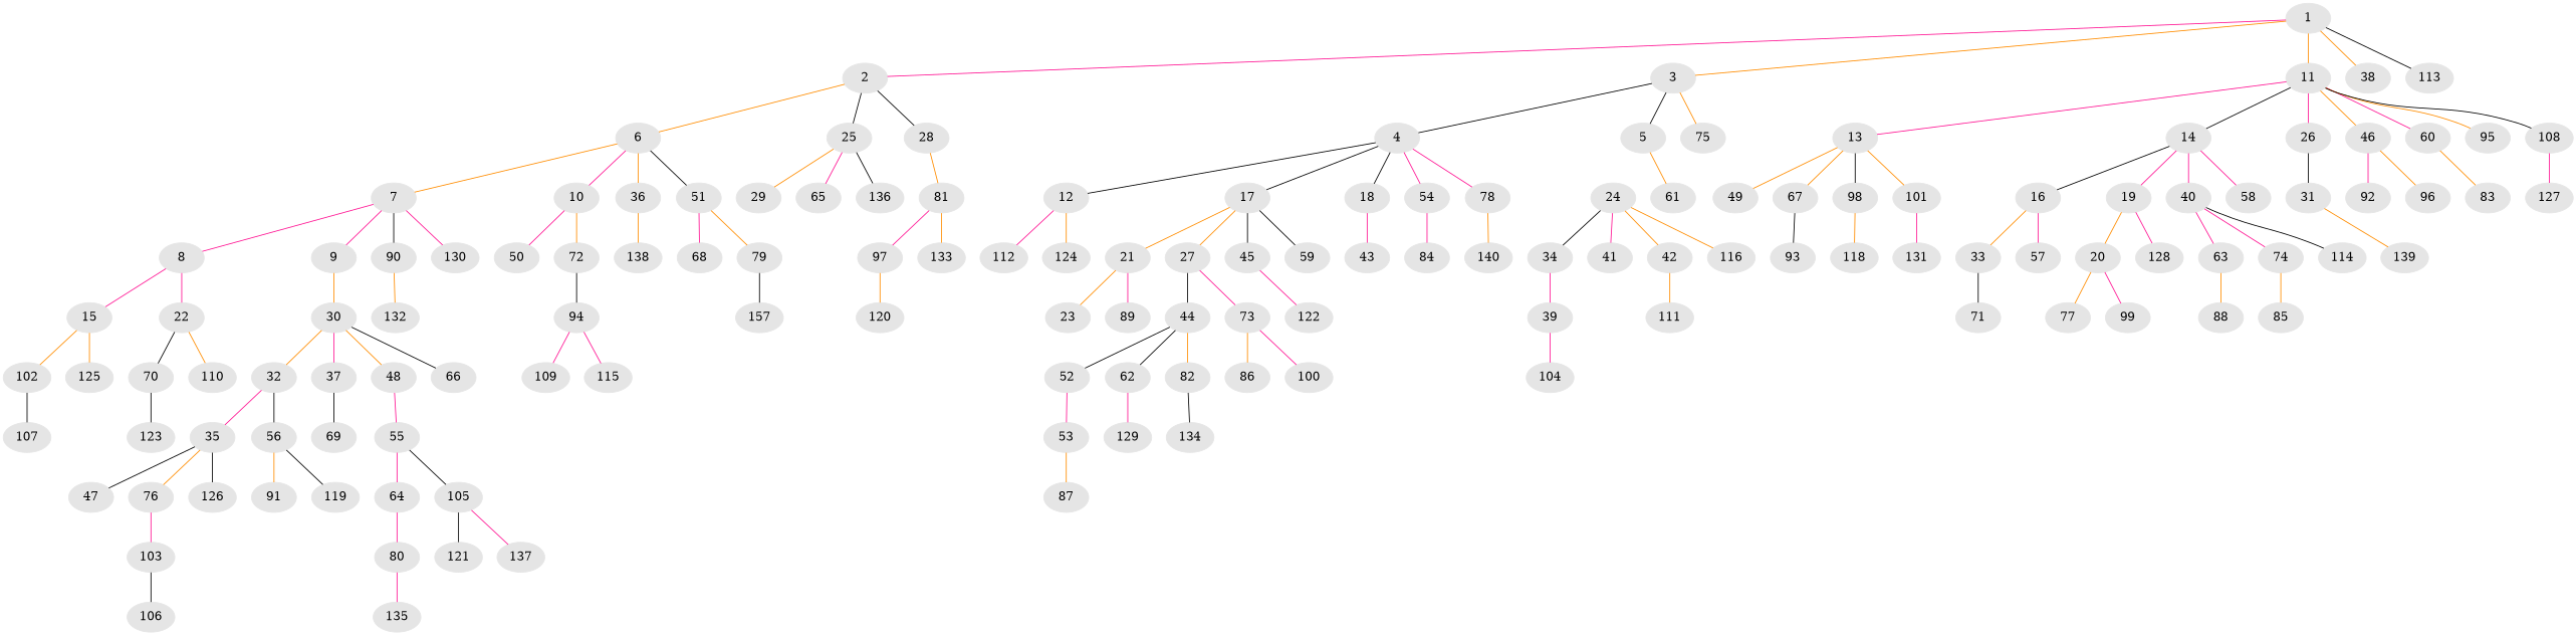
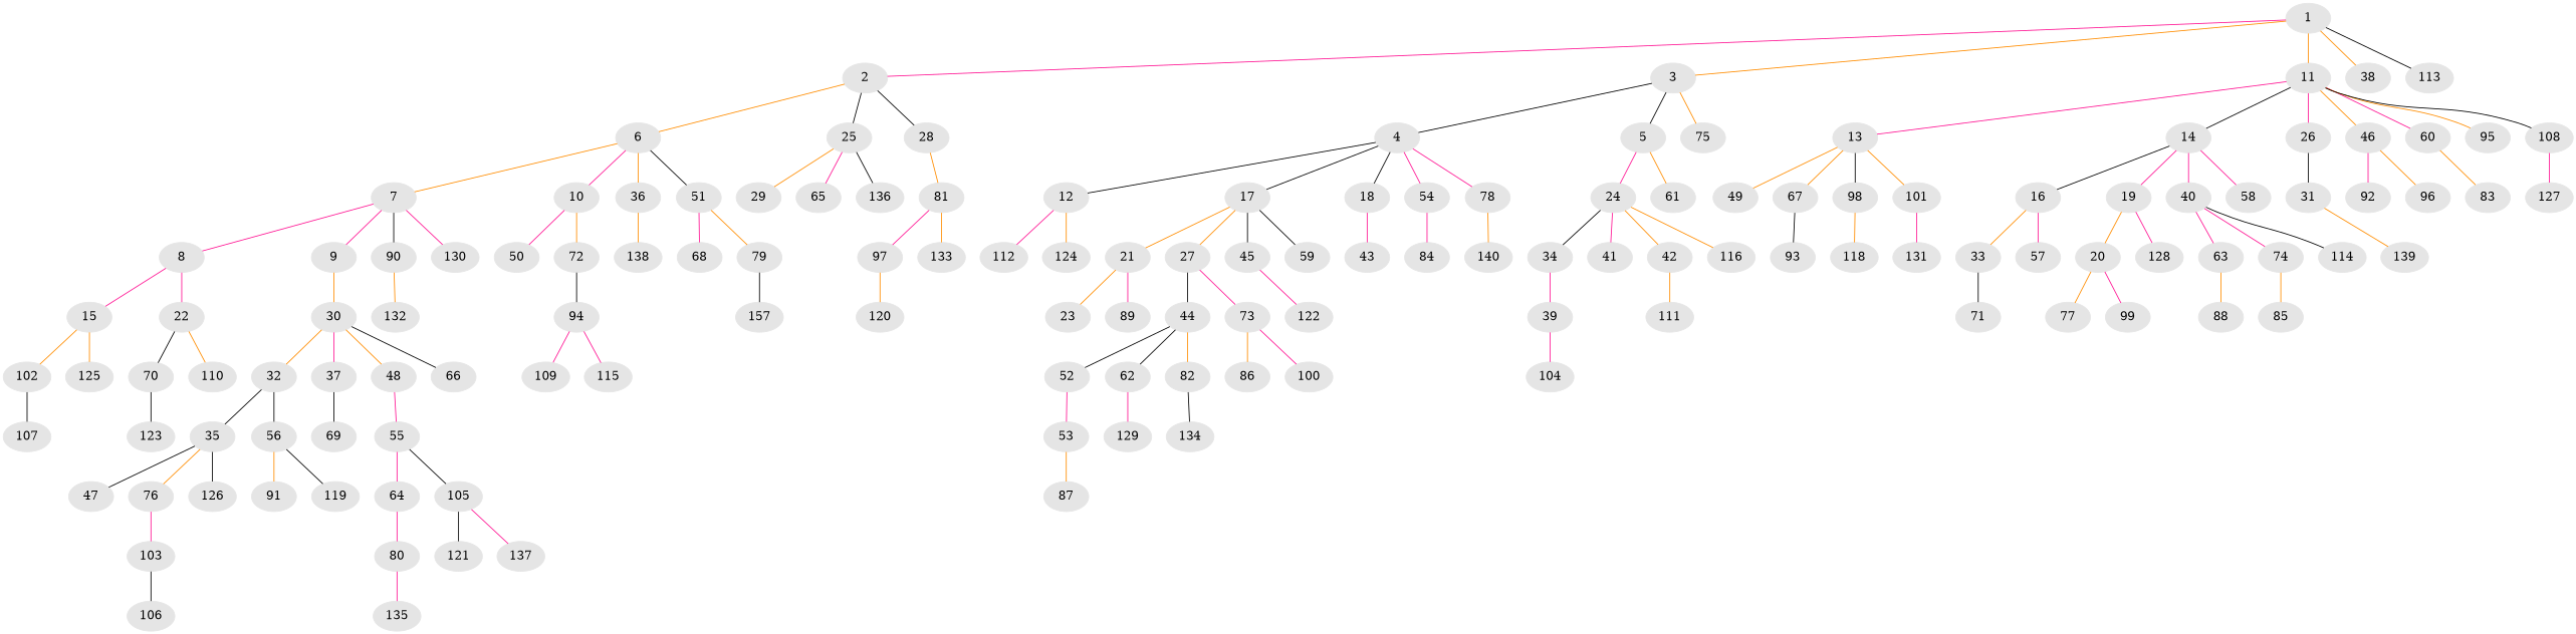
  graph {
    node [color=gray90 style=filled]
    edge [color=deeppink]
    1
    2
    3
    11
    38
    113
    6
    25
    28
    4
    5
    75
    13
    14
    26
    46
    60
    95
    108
    7
    10
    36
    51
    29
    65
    136
    81
    12
    17
    18
    54
    78
    24
    61
    112
    124
    21
    27
    45
    59
    43
    84
    140
    34
    41
    42
    116
    8
    9
    90
    130
    50
    72
    138
    68
    79
    15
    22
    30
    132
    102
    125
    70
    110
    32
    37
    48
    66
    94
    49
    67
    98
    101
    16
    19
    40
    58
    31
    92
    96
    83
    127
    93
    118
    131
    33
    57
    20
    128
    63
    74
    114
    107
    71
    23
    89
    44
    73
    122
    77
    99
    123
    39
    111
    139
    52
    62
    82
    86
    100
    97
    133
    35
    56
    69
    55
    47
    76
    126
    91
    119
    104
    103
    88
    85
    53
    129
    134
    64
    105
    n131 [label=157]
    87
    80
    121
    137
    135
    109
    115
    106
    120
    1 -- 2
    1 -- 3 [color=darkorange]
    1 -- 11 [color=darkorange]
    1 -- 38 [color=darkorange]
    1 -- 113 [color=black]
    2 -- 6 [color=darkorange]
    2 -- 25 [color=black]
    2 -- 28 [color=black]
    3 -- 4 [color=black]
    3 -- 5 [color=black]
    3 -- 75 [color=darkorange]
    11 -- 13
    11 -- 14 [color=black]
    11 -- 26
    11 -- 46 [color=darkorange]
    11 -- 60
    11 -- 95 [color=darkorange]
    11 -- 108 [color=black]
    6 -- 7 [color=darkorange]
    6 -- 10
    6 -- 36 [color=darkorange]
    6 -- 51 [color=black]
    25 -- 29 [color=darkorange]
    25 -- 65
    25 -- 136 [color=black]
    28 -- 81 [color=darkorange]
    4 -- 12 [color=black]
    4 -- 17 [color=black]
    4 -- 18 [color=black]
    4 -- 54
    4 -- 78
+   5 -- 24
    5 -- 61 [color=darkorange]
    13 -- 49 [color=darkorange]
    13 -- 67 [color=darkorange]
    13 -- 98 [color=black]
    13 -- 101 [color=darkorange]
    14 -- 16 [color=black]
    14 -- 19
    14 -- 40
    14 -- 58
    26 -- 31 [color=black]
    46 -- 92
    46 -- 96 [color=darkorange]
    60 -- 83 [color=darkorange]
    108 -- 127
    7 -- 8
    7 -- 9
    7 -- 90 [color=black]
    7 -- 130
    10 -- 50
    10 -- 72 [color=darkorange]
    36 -- 138 [color=darkorange]
    51 -- 68
    51 -- 79 [color=darkorange]
    81 -- 97
    81 -- 133 [color=darkorange]
    12 -- 112
    12 -- 124 [color=darkorange]
    17 -- 21 [color=darkorange]
    17 -- 27 [color=darkorange]
    17 -- 45 [color=black]
    17 -- 59 [color=black]
    18 -- 43
    54 -- 84
    78 -- 140 [color=darkorange]
    24 -- 34 [color=black]
    24 -- 41
    24 -- 42 [color=darkorange]
    24 -- 116 [color=darkorange]
    21 -- 23 [color=darkorange]
    21 -- 89
    27 -- 44 [color=black]
    27 -- 73
    45 -- 122
    34 -- 39
    42 -- 111 [color=darkorange]
    8 -- 15
    8 -- 22
    9 -- 30 [color=darkorange]
    90 -- 132 [color=darkorange]
    72 -- 94 [color=black]
    79 -- n131 [color=black]
    15 -- 102 [color=darkorange]
    15 -- 125 [color=darkorange]
    22 -- 70 [color=black]
    22 -- 110 [color=darkorange]
    30 -- 32 [color=darkorange]
    30 -- 37
    30 -- 48 [color=darkorange]
    30 -- 66 [color=black]
    102 -- 107 [color=black]
    70 -- 123 [color=black]
-   32 -- 35
+   32 -- 35 [color=black]
    32 -- 56 [color=black]
    37 -- 69 [color=black]
    48 -- 55
    94 -- 109
    94 -- 115
    67 -- 93 [color=black]
    98 -- 118 [color=darkorange]
    101 -- 131
    16 -- 33 [color=darkorange]
    16 -- 57
    19 -- 20 [color=darkorange]
    19 -- 128
    40 -- 63
    40 -- 74
    40 -- 114 [color=black]
    31 -- 139 [color=darkorange]
    33 -- 71 [color=black]
    20 -- 77 [color=darkorange]
    20 -- 99
    63 -- 88 [color=darkorange]
    74 -- 85 [color=darkorange]
    44 -- 52 [color=black]
    44 -- 62 [color=black]
    44 -- 82 [color=darkorange]
    73 -- 86 [color=darkorange]
    73 -- 100
    39 -- 104
    52 -- 53
    62 -- 129
    82 -- 134 [color=black]
    97 -- 120 [color=darkorange]
    35 -- 47 [color=black]
    35 -- 76 [color=darkorange]
    35 -- 126 [color=black]
    56 -- 91 [color=darkorange]
    56 -- 119 [color=black]
    55 -- 64
    55 -- 105 [color=black]
    76 -- 103
    103 -- 106 [color=black]
    53 -- 87 [color=darkorange]
    64 -- 80
    105 -- 121 [color=black]
    105 -- 137
    80 -- 135
  }
